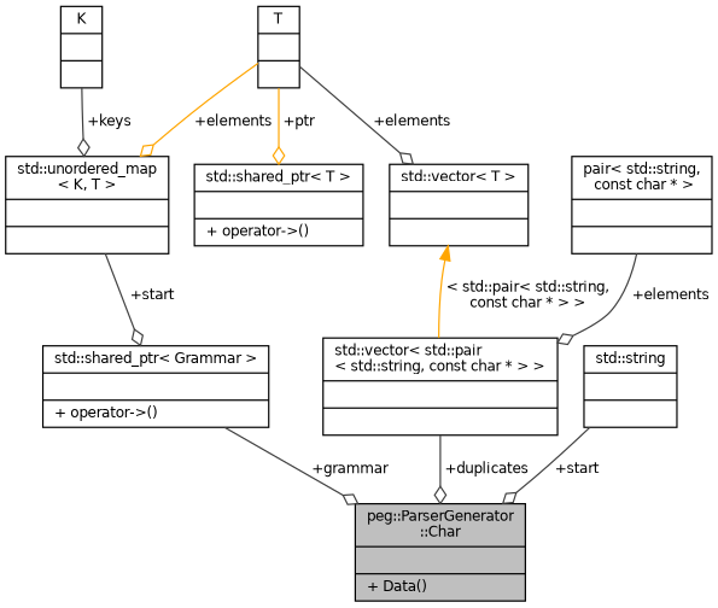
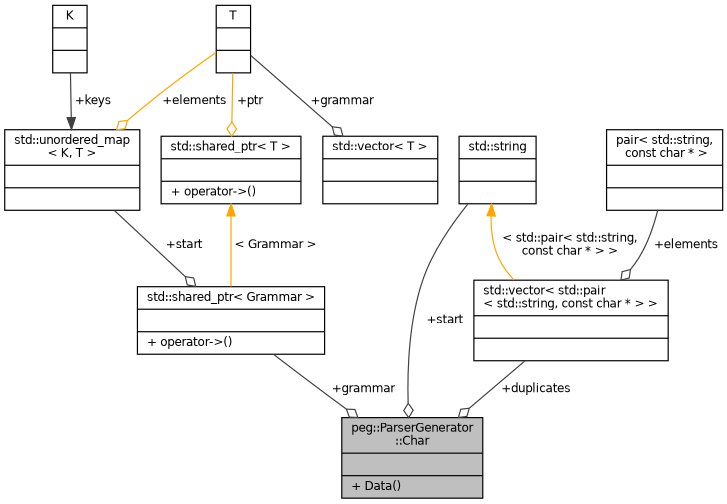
  digraph {
    node [color=black fillcolor=white fontname=Helvetica fontsize=10 shape=record style=filled]
    edge [arrowhead=odiamond color=grey25 fontname=Helvetica fontsize=10 labelfontname=Helvetica labelfontsize=10 style=solid]
    n1 [fillcolor=grey75 fontcolor=black height=0.2 label="{peg::ParserGenerator\l::Char\n||+ Data()\l}" width=0.4]
    n2 [height=0.2 label="{std::shared_ptr\< Grammar \>\n||+ operator-\>()\l}" width=0.4]
    n3 [height=0.2 label="{std::unordered_map\l\< K, T \>\n||}" width=0.4]
    n4 [height=0.2 label="{K\n||}" width=0.4]
    n5 [height=0.2 label="{T\n||}" width=0.4]
    n6 [height=0.2 label="{std::shared_ptr\< T \>\n||+ operator-\>()\l}" width=0.4]
    n7 [height=0.2 label="{std::vector\< T \>\n||}" width=0.4]
    n8 [height=0.2 label="{std::vector\< std::pair\l\< std::string, const char * \> \>\n||}" width=0.4]
    n9 [height=0.2 label="{std::string\n||}" width=0.4]
    n10 [height=0.2 label="{pair\< std::string,\l const char * \>\n||}" width=0.4]
    n2 -> n1 [label=" +grammar"]
    n3 -> n2 [label=" +start"]
-   n4 -> n3 [label=" +keys"]
+   n4 -> n3 [arrowhead=normal label=" +keys"]
    n5 -> n3 [color=orange label=" +elements"]
    n5 -> n6 [color=orange label=" +ptr"]
-   n5 -> n7 [label=" +elements"]
-   n7 -> n8 [color=orange dir=back label=" \< std::pair\< std::string,\l const char * \> \>" arrowhead=""]
+   n5 -> n7 [label=" +grammar"]
+   n6 -> n2 [color=orange dir=back label=" \< Grammar \>" arrowhead=""]
+   n9 -> n8 [color=orange dir=back label=" \< std::pair\< std::string,\l const char * \> \>" arrowhead=""]
    n8 -> n1 [label=" +duplicates"]
    n9 -> n1 [label=" +start"]
    n10 -> n8 [label=" +elements"]
  }
